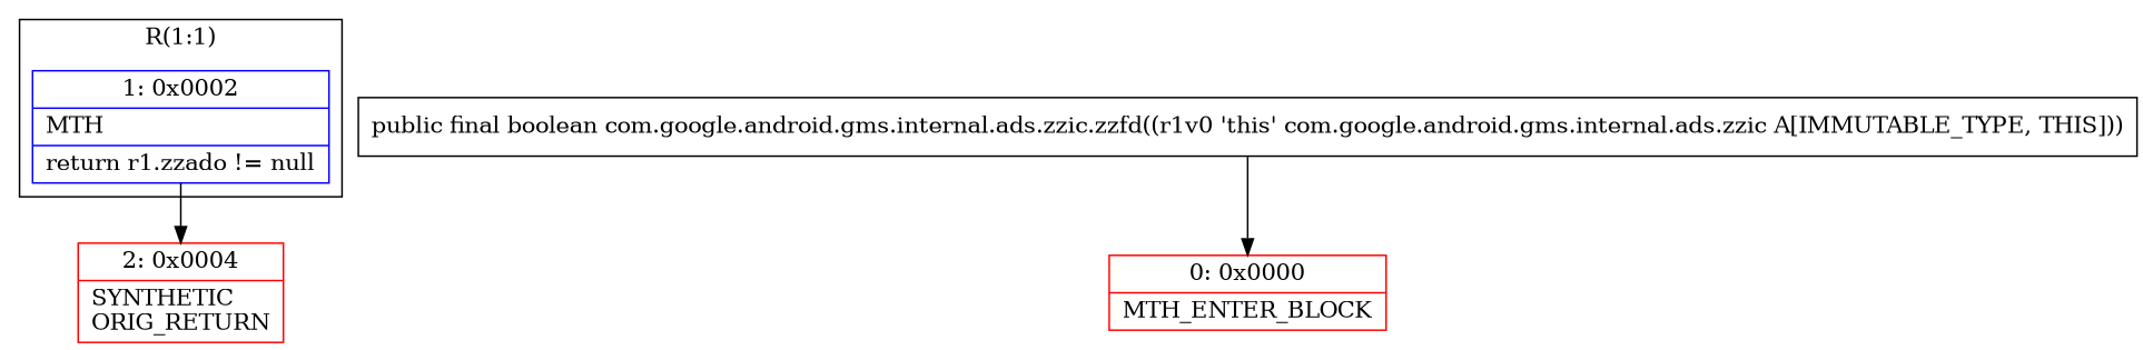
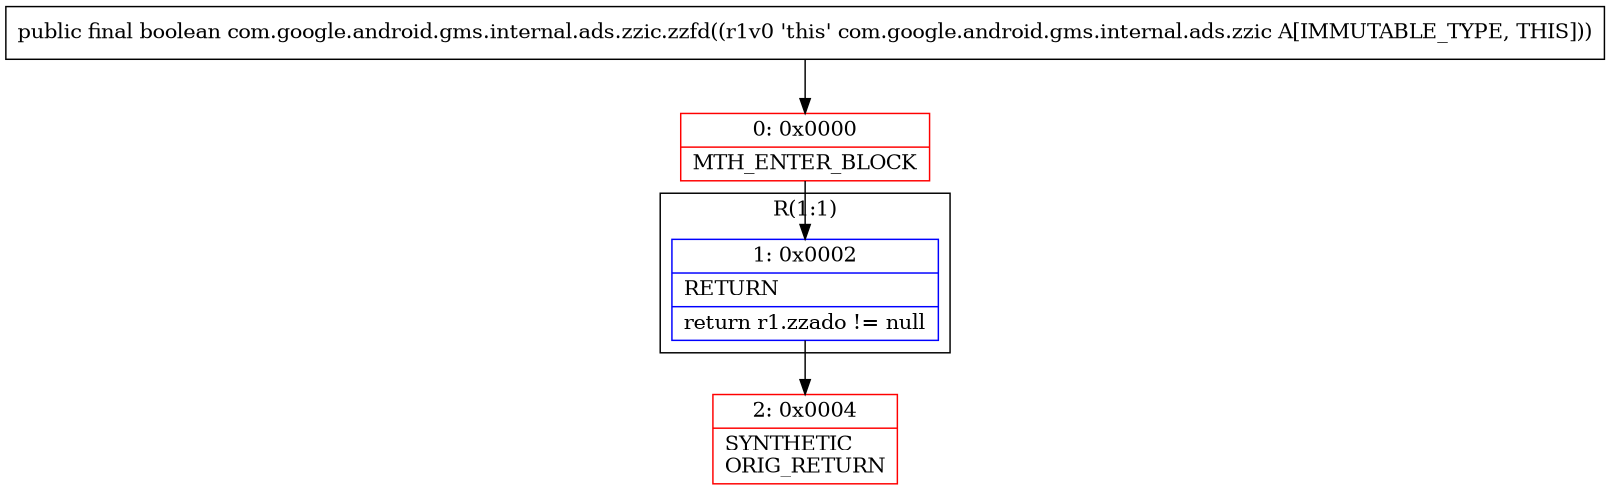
  digraph {
    node [color=red shape=record]
-   n1 [color=blue label="{1\:\ 0x0002|MTH\l|return r1.zzado != null\l}"]
+   n1 [color=blue label="{1\:\ 0x0002|RETURN\l|return r1.zzado != null\l}"]
    n2 [label="{2\:\ 0x0004|SYNTHETIC\lORIG_RETURN\l}"]
    n3 [label="{0\:\ 0x0000|MTH_ENTER_BLOCK\l}"]
    n4 [label="{public final boolean com.google.android.gms.internal.ads.zzic.zzfd((r1v0 'this' com.google.android.gms.internal.ads.zzic A[IMMUTABLE_TYPE, THIS])) }" color=""]
    subgraph cluster_1 {
      label="R(1:1)"
      n1
    }
    n1 -> n2
+   n3 -> n1
    n4 -> n3
  }
